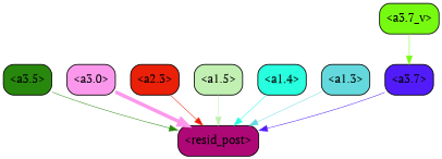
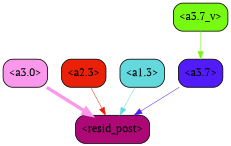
  strict digraph {
    fontname="PT Serif"
    splines=true
    node [color=black fontname="PT Serif" shape=box style="filled, rounded"]
    edge [fontname="PT Serif" penwidth=0.6]
    "<a3.7>" [fillcolor="#521cfa"]
    "<resid_post>" [fillcolor="#ae0877"]
-   "<a3.5>" [fillcolor="#28870d"]
    "<a3.0>" [fillcolor="#fc98ec"]
    "<a2.3>" [fillcolor="#ea2009"]
-   "<a1.5>" [fillcolor="#c1f0b2"]
-   "<a1.4>" [fillcolor="#27ffdf"]
    "<a1.3>" [fillcolor="#63d9dd"]
    "<a3.7_v>" [fillcolor="#77fa12"]
    "<a3.7>" -> "<resid_post>" [color="#521cfa" penwidth=0.6239100098609924]
-   "<a3.5>" -> "<resid_post>" [color="#28870d"]
    "<a3.0>" -> "<resid_post>" [color="#fc98ec" penwidth=4.283544182777405]
    "<a2.3>" -> "<resid_post>" [color="#ea2009"]
-   "<a1.5>" -> "<resid_post>" [color="#c1f0b2"]
-   "<a1.4>" -> "<resid_post>" [color="#27ffdf"]
    "<a1.3>" -> "<resid_post>" [color="#63d9dd"]
    "<a3.7_v>" -> "<a3.7>" [color="#77fa12"]
  }
